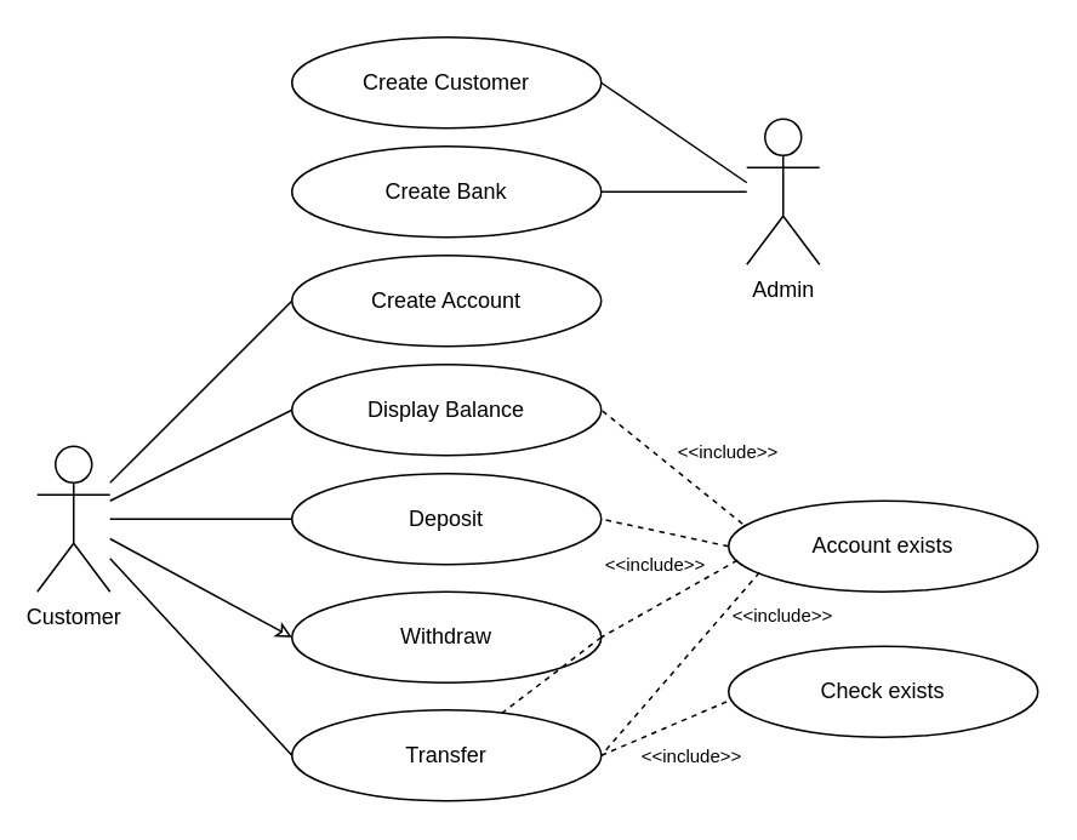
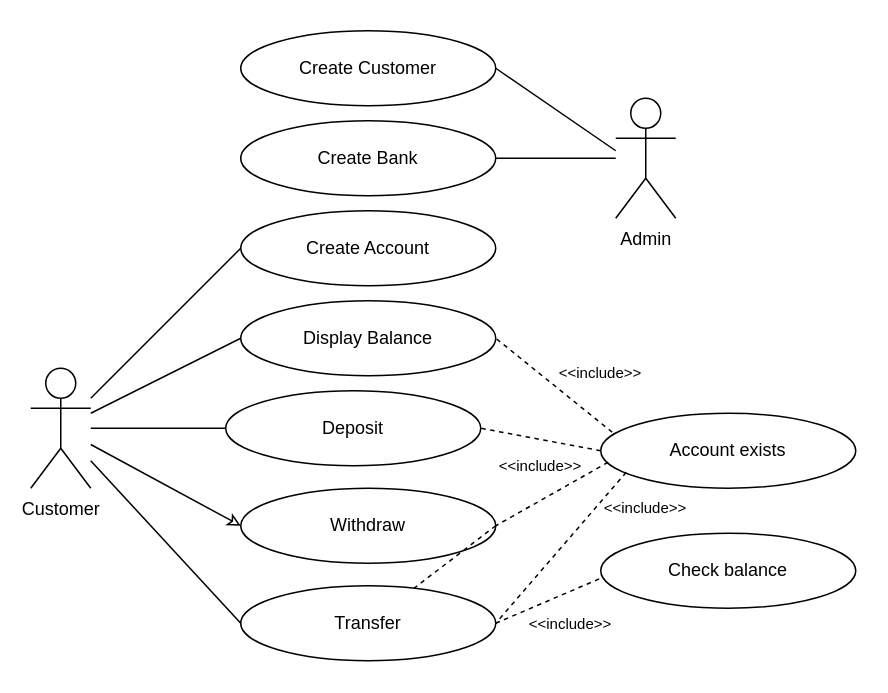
  <mxCell id="0" />
  <mxCell id="1" parent="0" />
  <mxCell id="2" value="Customer" style="shape=umlActor;verticalLabelPosition=bottom;verticalAlign=top;html=1;outlineConnect=0;" vertex="1" parent="1"><mxGeometry x="20" y="245" width="40" height="80" as="geometry" /></mxCell>
  <mxCell id="3" value="Display Balance" style="ellipse;whiteSpace=wrap;html=1;" vertex="1" parent="1"><mxGeometry x="160" y="200" width="170" height="50" as="geometry" /></mxCell>
- <mxCell id="4" value="Deposit" style="ellipse;whiteSpace=wrap;html=1;" vertex="1" parent="1"><mxGeometry x="160" y="260" width="170" height="50" as="geometry" /></mxCell>
+ <mxCell id="4" value="Deposit" style="ellipse;whiteSpace=wrap;html=1;" vertex="1" parent="1"><mxGeometry x="150" y="260" width="170" height="50" as="geometry" /></mxCell>
  <mxCell id="5" value="Withdraw" style="ellipse;whiteSpace=wrap;html=1;" vertex="1" parent="1"><mxGeometry x="160" y="325" width="170" height="50" as="geometry" /></mxCell>
  <mxCell id="6" value="Admin" style="shape=umlActor;verticalLabelPosition=bottom;verticalAlign=top;html=1;outlineConnect=0;" vertex="1" parent="1"><mxGeometry x="410" y="65" width="40" height="80" as="geometry" /></mxCell>
  <mxCell id="7" value="Transfer" style="ellipse;whiteSpace=wrap;html=1;" vertex="1" parent="1"><mxGeometry x="160" y="390" width="170" height="50" as="geometry" /></mxCell>
  <mxCell id="8" value="" style="endArrow=none;html=1;rounded=0;entryX=0;entryY=0.5;entryDx=0;entryDy=0;endFill=0;" edge="1" parent="1" source="2" target="4"><mxGeometry width="50" height="50" relative="1" as="geometry"><mxPoint x="60" y="290" as="sourcePoint" /><mxPoint x="240" y="400" as="targetPoint" /></mxGeometry></mxCell>
  <mxCell id="9" value="" style="endArrow=classic;html=1;rounded=0;entryX=0;entryY=0.5;entryDx=0;entryDy=0;endFill=0;" edge="1" parent="1" source="2" target="5"><mxGeometry width="50" height="50" relative="1" as="geometry"><mxPoint x="60" y="360" as="sourcePoint" /><mxPoint x="160" y="410" as="targetPoint" /></mxGeometry></mxCell>
  <mxCell id="10" value="Create Account" style="ellipse;whiteSpace=wrap;html=1;" vertex="1" parent="1"><mxGeometry x="160" y="140" width="170" height="50" as="geometry" /></mxCell>
  <mxCell id="11" value="" style="endArrow=none;html=1;rounded=0;entryX=0;entryY=0.5;entryDx=0;entryDy=0;endFill=0;" edge="1" parent="1" source="2" target="10"><mxGeometry width="50" height="50" relative="1" as="geometry"><mxPoint x="70" y="260" as="sourcePoint" /><mxPoint x="170" y="310" as="targetPoint" /></mxGeometry></mxCell>
  <mxCell id="12" value="" style="endArrow=none;html=1;rounded=0;entryX=0;entryY=0.5;entryDx=0;entryDy=0;endFill=0;" edge="1" parent="1" source="2" target="3"><mxGeometry width="50" height="50" relative="1" as="geometry"><mxPoint x="60" y="290" as="sourcePoint" /><mxPoint x="170" y="235" as="targetPoint" /></mxGeometry></mxCell>
  <mxCell id="13" value="" style="endArrow=none;html=1;rounded=0;entryX=0;entryY=0.5;entryDx=0;entryDy=0;endFill=0;" edge="1" parent="1" source="2" target="7"><mxGeometry width="50" height="50" relative="1" as="geometry"><mxPoint x="70" y="305.833" as="sourcePoint" /><mxPoint x="170" y="360" as="targetPoint" /></mxGeometry></mxCell>
  <mxCell id="14" value="Create Bank" style="ellipse;whiteSpace=wrap;html=1;" vertex="1" parent="1"><mxGeometry x="160" y="80" width="170" height="50" as="geometry" /></mxCell>
  <mxCell id="15" value="" style="endArrow=none;html=1;rounded=0;entryX=1;entryY=0.5;entryDx=0;entryDy=0;endFill=0;" edge="1" parent="1" source="6" target="14"><mxGeometry width="50" height="50" relative="1" as="geometry"><mxPoint x="70" y="275" as="sourcePoint" /><mxPoint x="170" y="175" as="targetPoint" /></mxGeometry></mxCell>
  <mxCell id="16" value="Create Customer" style="ellipse;whiteSpace=wrap;html=1;" vertex="1" parent="1"><mxGeometry x="160" y="20" width="170" height="50" as="geometry" /></mxCell>
  <mxCell id="17" value="" style="endArrow=none;html=1;rounded=0;entryX=1;entryY=0.5;entryDx=0;entryDy=0;endFill=0;" edge="1" parent="1" target="16"><mxGeometry width="50" height="50" relative="1" as="geometry"><mxPoint x="410" y="100" as="sourcePoint" /><mxPoint x="340" y="115" as="targetPoint" /></mxGeometry></mxCell>
- <mxCell id="18" value="Check exists" style="ellipse;whiteSpace=wrap;html=1;" vertex="1" parent="1"><mxGeometry x="400" y="355" width="170" height="50" as="geometry" /></mxCell>
+ <mxCell id="18" value="Check balance" style="ellipse;whiteSpace=wrap;html=1;" vertex="1" parent="1"><mxGeometry x="400" y="355" width="170" height="50" as="geometry" /></mxCell>
  <mxCell id="19" value="" style="endArrow=none;html=1;rounded=0;endFill=0;exitX=1;exitY=0.5;exitDx=0;exitDy=0;dashed=1;" edge="1" parent="1" source="5" target="7"><mxGeometry width="50" height="50" relative="1" as="geometry"><mxPoint x="295" y="310" as="sourcePoint" /><mxPoint x="395" y="210" as="targetPoint" /></mxGeometry></mxCell>
  <mxCell id="20" value="" style="endArrow=none;html=1;rounded=0;endFill=0;exitX=1;exitY=0.5;exitDx=0;exitDy=0;entryX=0;entryY=0.6;entryDx=0;entryDy=0;entryPerimeter=0;dashed=1;" edge="1" parent="1" source="7" target="18"><mxGeometry width="50" height="50" relative="1" as="geometry"><mxPoint x="340" y="360" as="sourcePoint" /><mxPoint x="410" y="320" as="targetPoint" /></mxGeometry></mxCell>
  <mxCell id="21" value="&lt;font style=&quot;font-size: 10px;&quot;&gt;&amp;lt;&amp;lt;include&amp;gt;&amp;gt;&lt;/font&gt;" style="text;html=1;strokeColor=none;fillColor=none;align=center;verticalAlign=middle;whiteSpace=wrap;rounded=0;" vertex="1" parent="1"><mxGeometry x="390" y="325" width="80" height="25" as="geometry" /></mxCell>
  <mxCell id="22" value="&lt;font style=&quot;font-size: 10px;&quot;&gt;&amp;lt;&amp;lt;include&amp;gt;&amp;gt;&lt;/font&gt;" style="text;html=1;strokeColor=none;fillColor=none;align=center;verticalAlign=middle;whiteSpace=wrap;rounded=0;" vertex="1" parent="1"><mxGeometry x="340" y="402.5" width="80" height="25" as="geometry" /></mxCell>
  <mxCell id="23" value="Account exists" style="ellipse;whiteSpace=wrap;html=1;" vertex="1" parent="1"><mxGeometry x="400" y="275" width="170" height="50" as="geometry" /></mxCell>
  <mxCell id="24" value="" style="endArrow=none;html=1;rounded=0;endFill=0;exitX=0.045;exitY=0.253;exitDx=0;exitDy=0;entryX=1;entryY=0.5;entryDx=0;entryDy=0;dashed=1;exitPerimeter=0;" edge="1" parent="1" source="23" target="3"><mxGeometry width="50" height="50" relative="1" as="geometry"><mxPoint x="340" y="360" as="sourcePoint" /><mxPoint x="410" y="385" as="targetPoint" /></mxGeometry></mxCell>
  <mxCell id="25" value="" style="endArrow=none;html=1;rounded=0;endFill=0;exitX=0;exitY=0.5;exitDx=0;exitDy=0;entryX=1;entryY=0.5;entryDx=0;entryDy=0;dashed=1;" edge="1" parent="1" source="23" target="4"><mxGeometry width="50" height="50" relative="1" as="geometry"><mxPoint x="350" y="370" as="sourcePoint" /><mxPoint x="420" y="395" as="targetPoint" /></mxGeometry></mxCell>
  <mxCell id="26" value="" style="endArrow=none;html=1;rounded=0;endFill=0;exitX=0.029;exitY=0.653;exitDx=0;exitDy=0;entryX=1;entryY=0.5;entryDx=0;entryDy=0;dashed=1;exitPerimeter=0;" edge="1" parent="1" source="23" target="5"><mxGeometry width="50" height="50" relative="1" as="geometry"><mxPoint x="360" y="380" as="sourcePoint" /><mxPoint x="430" y="405" as="targetPoint" /></mxGeometry></mxCell>
  <mxCell id="27" value="" style="endArrow=none;html=1;rounded=0;endFill=0;exitX=0.1;exitY=0.787;exitDx=0;exitDy=0;entryX=1;entryY=0.5;entryDx=0;entryDy=0;dashed=1;exitPerimeter=0;" edge="1" parent="1" source="23" target="7"><mxGeometry width="50" height="50" relative="1" as="geometry"><mxPoint x="370" y="390" as="sourcePoint" /><mxPoint x="440" y="415" as="targetPoint" /></mxGeometry></mxCell>
  <mxCell id="28" value="&lt;font style=&quot;font-size: 10px;&quot;&gt;&amp;lt;&amp;lt;include&amp;gt;&amp;gt;&lt;/font&gt;" style="text;html=1;strokeColor=none;fillColor=none;align=center;verticalAlign=middle;whiteSpace=wrap;rounded=0;" vertex="1" parent="1"><mxGeometry x="360" y="235" width="80" height="25" as="geometry" /></mxCell>
  <mxCell id="29" value="&lt;font style=&quot;font-size: 10px;&quot;&gt;&amp;lt;&amp;lt;include&amp;gt;&amp;gt;&lt;/font&gt;" style="text;html=1;strokeColor=none;fillColor=none;align=center;verticalAlign=middle;whiteSpace=wrap;rounded=0;" vertex="1" parent="1"><mxGeometry x="330" y="300" width="60" height="20" as="geometry" /></mxCell>
